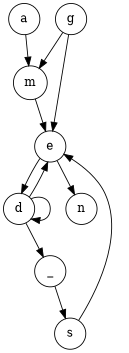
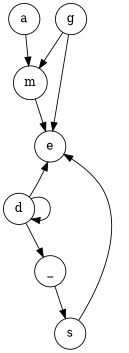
  digraph {
    node [color=black shape=circle]
    a
    m
    d
    e
    _
-   n
    s
    g
    a -> m
    m -> e
    d -> d
    d -> e
    d -> _
-   e -> d
-   e -> n
    _ -> s
    s -> e
    g -> m
    g -> e
  }
